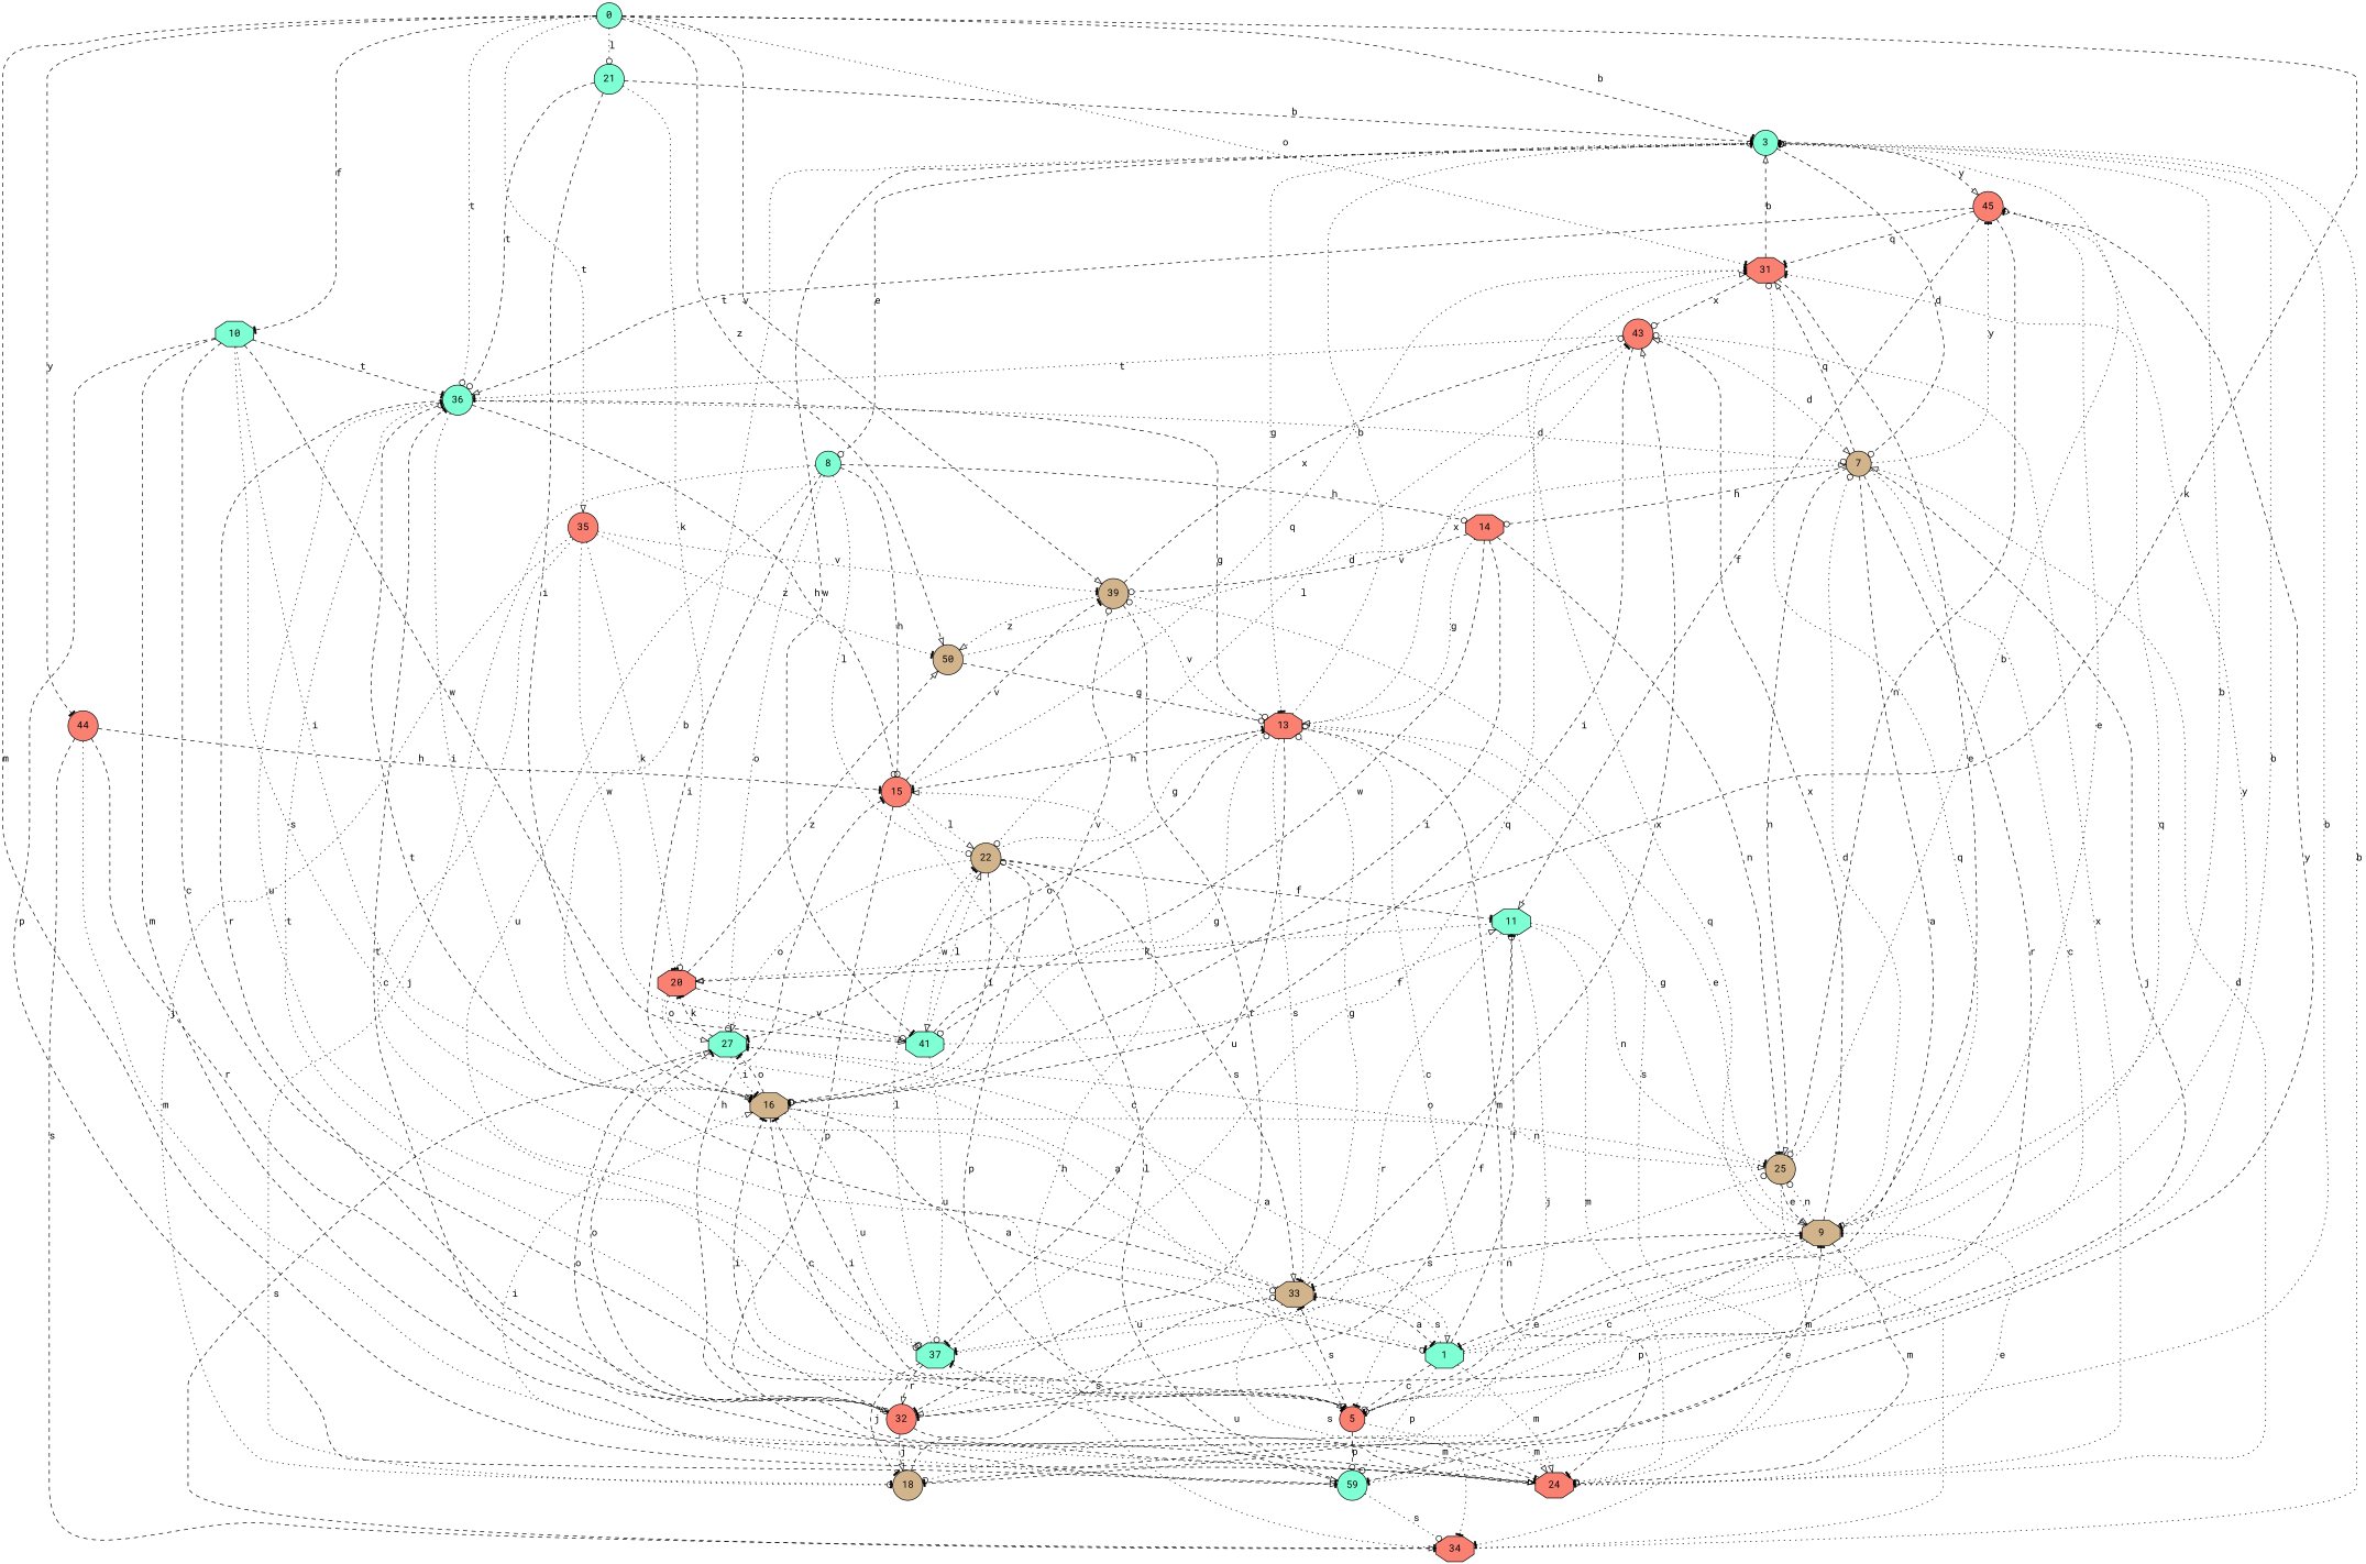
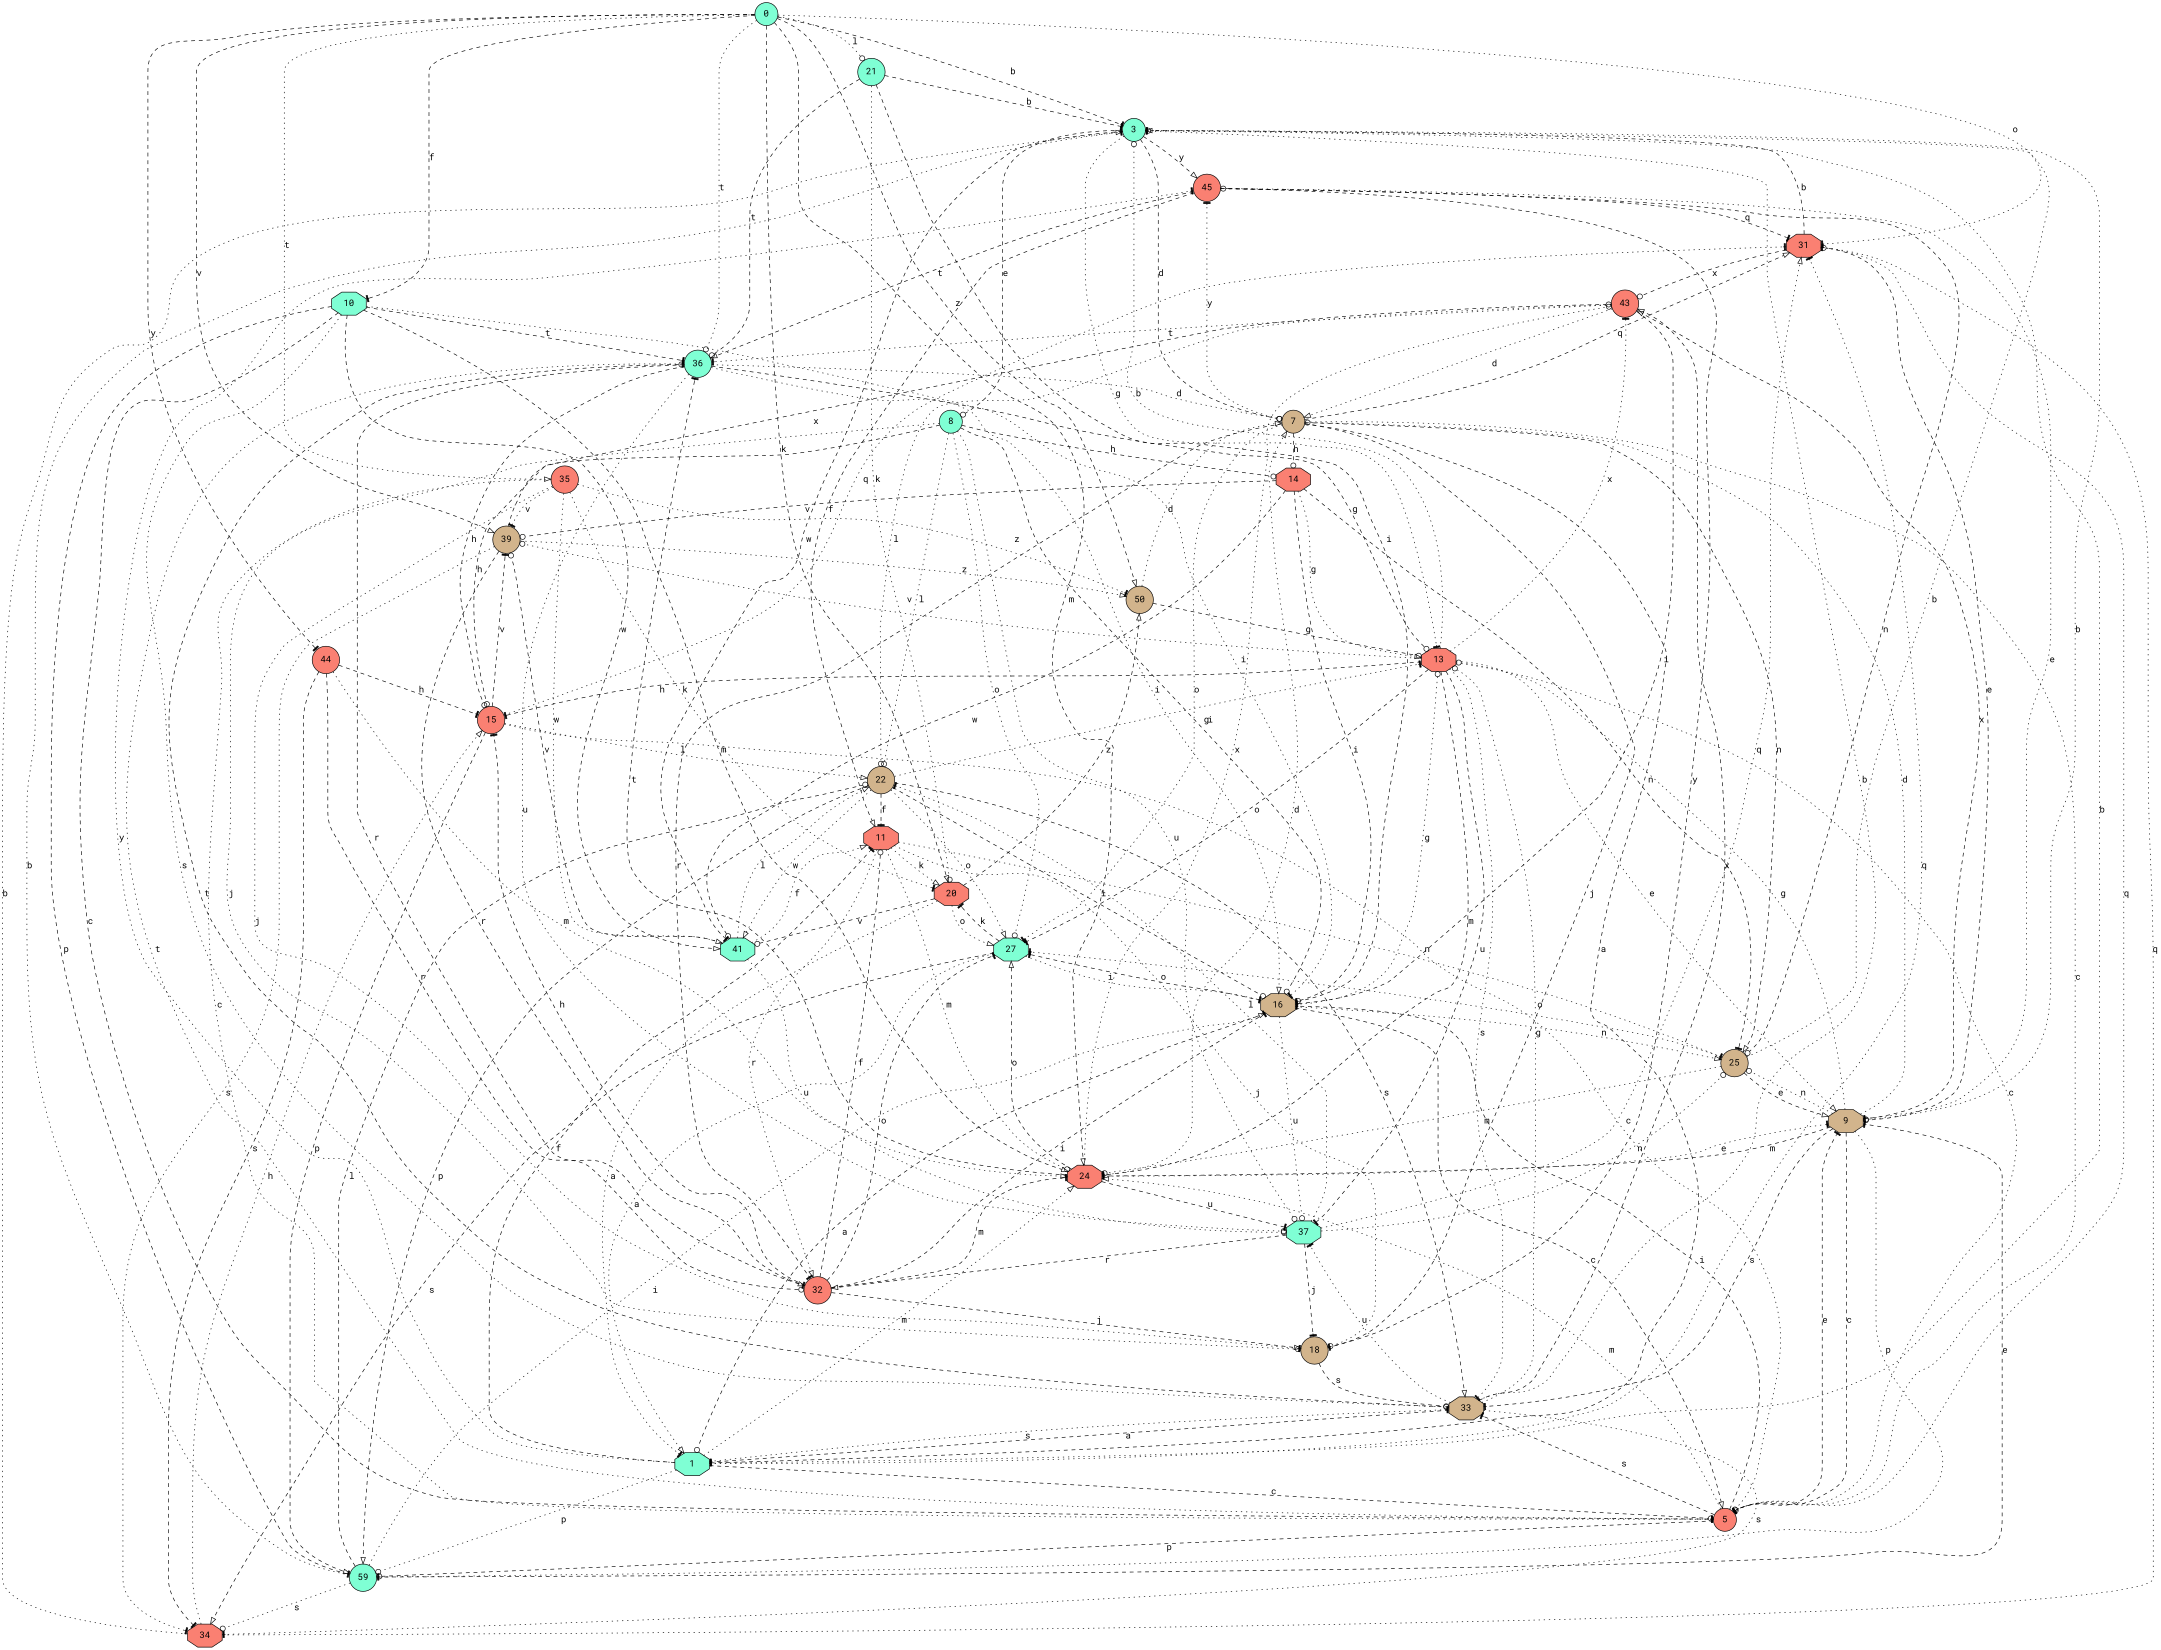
  strict digraph {
    fontname="Roboto Mono"
    node [fillcolor=salmon fontname="Roboto Mono" shape=circle style=filled]
    edge [arrowhead=tee fontname="Roboto Mono" style=dashed]
    0 [fillcolor=aquamarine]
    3 [fillcolor=aquamarine]
    10 [fillcolor=aquamarine shape=octagon]
    20 [shape=octagon]
    21 [fillcolor=aquamarine]
    24 [shape=octagon]
    31 [shape=octagon]
    35
    36 [fillcolor=aquamarine]
    39 [fillcolor=tan]
    44
    50 [fillcolor=tan]
    45
    7 [fillcolor=tan]
    8 [fillcolor=aquamarine]
    13 [shape=octagon]
    41 [fillcolor=aquamarine shape=octagon]
    5
    n19 [fillcolor=aquamarine label=59]
    33 [fillcolor=tan shape=octagon]
    16 [fillcolor=tan shape=octagon]
    1 [fillcolor=aquamarine shape=octagon]
    27 [fillcolor=aquamarine shape=octagon]
    9 [fillcolor=tan shape=octagon]
    37 [fillcolor=aquamarine shape=octagon]
    43
    18 [fillcolor=tan]
    32
    15
    34 [shape=octagon]
-   11 [fillcolor=aquamarine shape=octagon]
+   11 [shape=octagon]
    25 [fillcolor=tan]
    22 [fillcolor=tan]
    14 [shape=octagon]
    0 -> 3 [label=b]
    0 -> 10 [label=f]
    0 -> 20 [arrowhead=onormal label=k]
    0 -> 21 [arrowhead=odot label=l style=dotted]
    0 -> 24 [arrowhead=onormal label=m]
    0 -> 31 [label=o style=dotted]
    0 -> 35 [arrowhead=onormal label=t style=dotted]
    0 -> 36 [arrowhead=odot label=t style=dotted]
    0 -> 39 [arrowhead=onormal label=v]
    0 -> 44 [label=y]
    0 -> 50 [arrowhead=onormal label=z]
    3 -> 45 [arrowhead=onormal label=y]
    3 -> 7 [arrowhead=odot label=d]
    3 -> 8 [arrowhead=odot label=e]
    3 -> 13 [label=g style=dotted]
    3 -> 41 [label=w]
    10 -> 24 [arrowhead=onormal label=m]
    10 -> 36 [label=t]
    10 -> 41 [arrowhead=onormal label=w]
    10 -> 5 [label=c]
    10 -> n19 [label=p]
    10 -> 33 [arrowhead=odot label=s style=dotted]
    10 -> 16 [label=i style=dotted]
    20 -> 50 [arrowhead=onormal label=z]
    20 -> 41 [arrowhead=odot label=v]
    20 -> 1 [label=a style=dotted]
    20 -> 27 [arrowhead=onormal label=o style=dotted]
    21 -> 3 [label=b]
    21 -> 20 [arrowhead=odot label=k style=dotted]
    21 -> 36 [arrowhead=odot label=t]
    21 -> 16 [label=i]
    24 -> 36 [label=t]
    24 -> 7 [arrowhead=onormal label=d style=dotted]
    24 -> 27 [arrowhead=onormal label=o]
    24 -> 9 [label=e style=dotted]
    24 -> 37 [label=u]
    24 -> 43 [arrowhead=odot label=x style=dotted]
    31 -> 3 [arrowhead=onormal label=b]
    31 -> 9 [arrowhead=odot label=e]
    31 -> 43 [arrowhead=odot label=x]
    35 -> 20 [label=k style=dotted]
    35 -> 39 [label=v style=dotted]
    35 -> 50 [label=z style=dotted]
    35 -> 41 [arrowhead=onormal label=w style=dotted]
    35 -> 5 [label=c style=dotted]
    35 -> 18 [label=j style=dotted]
    36 -> 7 [arrowhead=odot label=d style=dotted]
    36 -> 13 [arrowhead=odot label=g]
    36 -> 16 [arrowhead=onormal label=i style=dotted]
    36 -> 37 [arrowhead=odot label=u style=dotted]
    36 -> 32 [arrowhead=onormal label=r]
    36 -> 15 [arrowhead=odot label=h]
    39 -> 50 [arrowhead=onormal label=z style=dotted]
    39 -> 43 [arrowhead=odot label=x]
    39 -> 32 [label=r]
    39 -> 34 [label=s style=dotted]
    44 -> 24 [arrowhead=onormal label=m style=dotted]
    44 -> 32 [arrowhead=odot label=r]
    44 -> 15 [label=h]
    44 -> 34 [label=s]
    50 -> 7 [arrowhead=onormal label=d style=dotted]
    50 -> 13 [arrowhead=odot label=g]
    45 -> 31 [label=q]
    45 -> 36 [arrowhead=onormal label=t]
    45 -> 9 [label=e style=dotted]
    45 -> 11 [arrowhead=onormal label=f]
    45 -> 25 [arrowhead=odot label=n]
    7 -> 31 [arrowhead=onormal label=q]
    7 -> 45 [label=y style=dotted]
    7 -> 5 [arrowhead=odot label=c style=dotted]
    7 -> 1 [label=a]
+   7 -> 27 [label=o style=dotted]
    7 -> 18 [label=j]
    7 -> 32 [label=r]
    7 -> 25 [arrowhead=onormal label=n]
    7 -> 14 [arrowhead=odot label=h]
    8 -> 16 [arrowhead=odot label=i]
    8 -> 27 [arrowhead=odot label=o style=dotted]
    8 -> 37 [arrowhead=odot label=u style=dotted]
    8 -> 18 [arrowhead=odot label=j style=dotted]
    8 -> 15 [arrowhead=odot label=h]
    8 -> 22 [arrowhead=odot label=l style=dotted]
    8 -> 14 [arrowhead=odot label=h]
    13 -> 3 [arrowhead=odot label=b style=dotted]
    13 -> 24 [label=m]
    13 -> 39 [arrowhead=odot label=v style=dotted]
    13 -> 5 [label=c style=dotted]
    13 -> 33 [label=s style=dotted]
    13 -> 27 [label=o]
    13 -> 9 [arrowhead=onormal label=e style=dotted]
    13 -> 37 [label=u]
    13 -> 43 [label=x style=dotted]
    13 -> 15 [label=h]
    41 -> 39 [arrowhead=odot label=v]
    41 -> 37 [arrowhead=odot label=u style=dotted]
    41 -> 11 [arrowhead=onormal label=f style=dotted]
    41 -> 22 [arrowhead=onormal label=l style=dotted]
    5 -> 24 [arrowhead=onormal label=m style=dotted]
    5 -> 31 [arrowhead=odot label=q style=dotted]
    5 -> 36 [label=t style=dotted]
    5 -> n19 [arrowhead=odot label=p]
    5 -> 33 [label=s]
    5 -> 16 [label=i]
    5 -> 9 [label=e]
    n19 -> 3 [label=b style=dotted]
    n19 -> 16 [arrowhead=onormal label=i style=dotted]
    n19 -> 9 [label=e]
    n19 -> 34 [arrowhead=odot label=s style=dotted]
    n19 -> 22 [arrowhead=odot label=l]
    33 -> 3 [label=b style=dotted]
    33 -> 36 [arrowhead=odot label=t]
    33 -> 13 [arrowhead=odot label=g style=dotted]
    33 -> 1 [label=a]
    33 -> 37 [label=u style=dotted]
    33 -> 43 [arrowhead=onormal label=x]
    33 -> 34 [label=s style=dotted]
    16 -> 13 [arrowhead=odot label=g style=dotted]
    16 -> 5 [arrowhead=onormal label=c]
    16 -> 1 [arrowhead=odot label=a]
    16 -> 27 [label=o]
    16 -> 37 [arrowhead=odot label=u style=dotted]
    16 -> 25 [arrowhead=onormal label=n style=dotted]
    1 -> 3 [arrowhead=odot label=b style=dotted]
    1 -> 24 [arrowhead=onormal label=m style=dotted]
    1 -> 31 [label=q style=dotted]
    1 -> 45 [label=y style=dotted]
    1 -> 5 [arrowhead=odot label=c]
    1 -> n19 [arrowhead=odot label=p style=dotted]
    1 -> 33 [label=s style=dotted]
    1 -> 11 [label=f]
    27 -> 20 [label=k]
    27 -> 16 [label=i style=dotted]
    27 -> 1 [arrowhead=onormal label=a style=dotted]
    27 -> 34 [arrowhead=onormal label=s]
-   9 -> 3 [arrowhead=odot label=b style=dotted]
+   3 -> 9 [arrowhead=odot label=b style=dotted]
    9 -> 24 [label=m]
    9 -> 7 [arrowhead=odot label=d style=dotted]
    9 -> 13 [arrowhead=odot label=g style=dotted]
    9 -> 5 [label=c]
    9 -> n19 [label=p style=dotted]
    9 -> 33 [label=s]
    9 -> 43 [arrowhead=onormal label=x]
    9 -> 25 [arrowhead=odot label=n style=dotted]
    37 -> 31 [arrowhead=onormal label=q style=dotted]
    37 -> 18 [label=j]
    37 -> 32 [arrowhead=onormal label=r]
    37 -> 25 [arrowhead=odot label=n style=dotted]
    37 -> 22 [label=l style=dotted]
    43 -> 36 [label=t style=dotted]
    43 -> 7 [arrowhead=onormal label=d style=dotted]
    43 -> 16 [label=i]
    43 -> 22 [arrowhead=odot label=l style=dotted]
    18 -> 45 [arrowhead=odot label=y]
    18 -> 33 [arrowhead=odot label=s]
    32 -> 24 [label=m]
    32 -> 16 [label=i]
    32 -> 27 [label=o]
    32 -> 18 [arrowhead=onormal label=j]
    32 -> 15 [label=h]
    32 -> 11 [arrowhead=odot label=f]
    15 -> 31 [label=q style=dotted]
    15 -> 39 [label=v]
    15 -> 5 [arrowhead=odot label=c style=dotted]
    15 -> n19 [arrowhead=onormal label=p]
    15 -> 22 [arrowhead=onormal label=l style=dotted]
    34 -> 3 [arrowhead=onormal label=b style=dotted]
    34 -> 31 [label=q style=dotted]
    34 -> 15 [arrowhead=onormal label=h style=dotted]
    11 -> 20 [arrowhead=onormal label=k style=dotted]
    11 -> 24 [arrowhead=odot label=m style=dotted]
    11 -> 18 [arrowhead=odot label=j style=dotted]
    11 -> 32 [arrowhead=onormal label=r style=dotted]
    11 -> 25 [label=n style=dotted]
    25 -> 3 [label=b style=dotted]
    25 -> 24 [arrowhead=odot label=m style=dotted]
    25 -> 27 [label=o style=dotted]
    25 -> 9 [arrowhead=onormal label=e]
    22 -> 13 [label=g style=dotted]
    22 -> 41 [arrowhead=onormal label=w style=dotted]
    22 -> n19 [arrowhead=onormal label=p]
    22 -> 33 [arrowhead=onormal label=s]
    22 -> 16 [arrowhead=odot label=i]
    22 -> 27 [arrowhead=onormal label=o style=dotted]
    22 -> 11 [label=f]
    14 -> 39 [arrowhead=odot label=v]
    14 -> 13 [arrowhead=onormal label=g style=dotted]
    14 -> 41 [arrowhead=odot label=w]
    14 -> 16 [arrowhead=odot label=i]
    14 -> 25 [label=n]
  }
